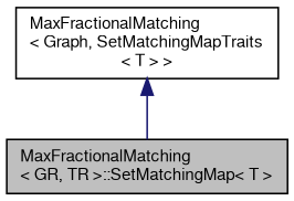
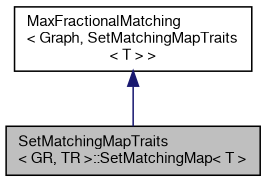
  digraph {
    node [color=black fontname=FreeSans fontsize=10 shape=record style=filled]
-   n1 [fillcolor=grey75 fontcolor=black height=0.2 label="MaxFractionalMatching\l\< GR, TR \>::SetMatchingMap\< T \>" width=0.4]
+   n1 [fillcolor=grey75 fontcolor=black height=0.2 label="SetMatchingMapTraits\l\< GR, TR \>::SetMatchingMap\< T \>" width=0.4]
    n2 [fillcolor=white height=0.2 label="MaxFractionalMatching\l\< Graph, SetMatchingMapTraits\l\< T \> \>" width=0.4]
    n2 -> n1 [color=midnightblue dir=back fontname=FreeSans fontsize=10 labelfontname=FreeSans labelfontsize=10 style=solid]
  }
